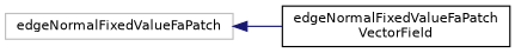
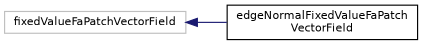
  digraph {
    rankdir=LR
    node [fontname=Helvetica fontsize=10 shape=record]
-   n1 [color=grey75 height=0.2 label=edgeNormalFixedValueFaPatch width=0.4]
+   n1 [color=grey75 height=0.2 label=fixedValueFaPatchVectorField width=0.4]
    n2 [color=black height=0.2 label="edgeNormalFixedValueFaPatch\lVectorField" width=0.4]
    n1 -> n2 [color=midnightblue dir=back fontname=Helvetica fontsize=10 labelfontname=Helvetica labelfontsize=10 style=solid]
  }
